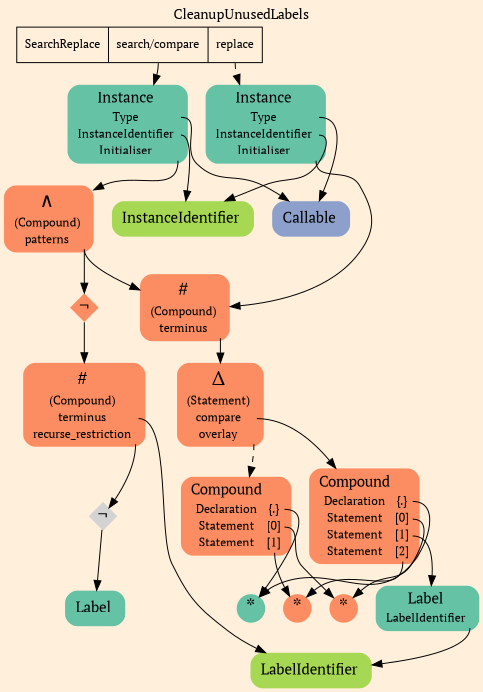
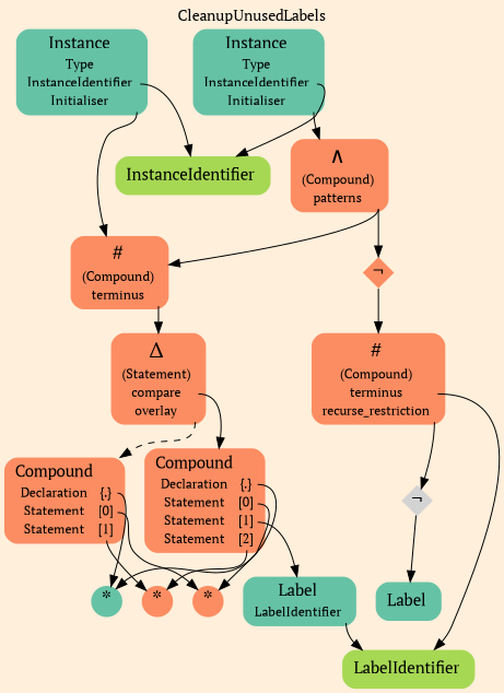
  digraph {
    bgcolor=antiquewhite1
    color=black
    fontcolor=black
    fontname="PT Serif"
    label=CleanupUnusedLabels
    labelloc=t
    rankdir=TB
    ranksep=0.3
    node [fillcolor="/set28/2" fontcolor=black fontname="PT Serif" fontsize=12 shape=plaintext style="rounded,filled"]
    edge [color=black fontcolor=black fontname="PT Serif" tailport=port1]
-   n1 [color=black fillcolor=antiquewhite1 label="<fixed> SearchReplace | <port0> search/compare | <port1> replace" shape=record style=filled]
    n2 [fillcolor="/set28/1" label=<<TABLE BORDER="0" CELLBORDER="0" CELLSPACING="0">      <TR><TD><FONT POINT-SIZE="15" COLOR="black">Instance</FONT></TD><TD></TD></TR>      <TR><TD><FONT POINT-SIZE="12" COLOR="black">Type</FONT></TD><TD PORT="port0"></TD></TR>      <TR><TD><FONT POINT-SIZE="12" COLOR="black">InstanceIdentifier</FONT></TD><TD PORT="port1"></TD></TR>      <TR><TD><FONT POINT-SIZE="12" COLOR="black">Initialiser</FONT></TD><TD PORT="port2"></TD></TR>     </TABLE>>]
    n3 [fillcolor="/set28/1" label=<<TABLE BORDER="0" CELLBORDER="0" CELLSPACING="0">      <TR><TD><FONT POINT-SIZE="15" COLOR="black">Instance</FONT></TD><TD></TD></TR>      <TR><TD><FONT POINT-SIZE="12" COLOR="black">Type</FONT></TD><TD PORT="port0"></TD></TR>      <TR><TD><FONT POINT-SIZE="12" COLOR="black">InstanceIdentifier</FONT></TD><TD PORT="port1"></TD></TR>      <TR><TD><FONT POINT-SIZE="12" COLOR="black">Initialiser</FONT></TD><TD PORT="port2"></TD></TR>     </TABLE>>]
-   n4 [fillcolor="/set28/3" label=<<TABLE BORDER="0" CELLBORDER="0" CELLSPACING="0">      <TR><TD><FONT POINT-SIZE="15" COLOR="black">Callable</FONT></TD><TD></TD></TR>     </TABLE>>]
    n5 [fillcolor="/set28/5" label=<<TABLE BORDER="0" CELLBORDER="0" CELLSPACING="0">      <TR><TD><FONT POINT-SIZE="15" COLOR="black">InstanceIdentifier</FONT></TD><TD></TD></TR>     </TABLE>>]
    n6 [label=<<TABLE BORDER="0" CELLBORDER="0" CELLSPACING="0">      <TR><TD><FONT POINT-SIZE="20" COLOR="black">∧</FONT></TD><TD></TD></TR>      <TR><TD><FONT POINT-SIZE="12" COLOR="black">(Compound)</FONT></TD><TD PORT="port0"></TD></TR>      <TR><TD><FONT POINT-SIZE="12" COLOR="black">patterns</FONT></TD><TD PORT="port1"></TD></TR>     </TABLE>>]
    n7 [label=<<TABLE BORDER="0" CELLBORDER="0" CELLSPACING="0">      <TR><TD><FONT POINT-SIZE="20" COLOR="black">#</FONT></TD><TD></TD></TR>      <TR><TD><FONT POINT-SIZE="12" COLOR="black">(Compound)</FONT></TD><TD PORT="port0"></TD></TR>      <TR><TD><FONT POINT-SIZE="12" COLOR="black">terminus</FONT></TD><TD PORT="port1"></TD></TR>     </TABLE>>]
    n8 [fixedsize=true height=0.4 label=<<FONT POINT-SIZE="20" COLOR="black">¬</FONT>> penwidth=0.0 shape=diamond style=filled width=0.4]
    n9 [label=<<TABLE BORDER="0" CELLBORDER="0" CELLSPACING="0">      <TR><TD><FONT POINT-SIZE="20" COLOR="black">Δ</FONT></TD><TD></TD></TR>      <TR><TD><FONT POINT-SIZE="12" COLOR="black">(Statement)</FONT></TD><TD PORT="port0"></TD></TR>      <TR><TD><FONT POINT-SIZE="12" COLOR="black">compare</FONT></TD><TD PORT="port1"></TD></TR>      <TR><TD><FONT POINT-SIZE="12" COLOR="black">overlay</FONT></TD><TD PORT="port2"></TD></TR>     </TABLE>>]
    n10 [label=<<TABLE BORDER="0" CELLBORDER="0" CELLSPACING="0">      <TR><TD><FONT POINT-SIZE="20" COLOR="black">#</FONT></TD><TD></TD></TR>      <TR><TD><FONT POINT-SIZE="12" COLOR="black">(Compound)</FONT></TD><TD PORT="port0"></TD></TR>      <TR><TD><FONT POINT-SIZE="12" COLOR="black">terminus</FONT></TD><TD PORT="port1"></TD></TR>      <TR><TD><FONT POINT-SIZE="12" COLOR="black">recurse_restriction</FONT></TD><TD PORT="port2"></TD></TR>     </TABLE>>]
    n11 [label=<<TABLE BORDER="0" CELLBORDER="0" CELLSPACING="0">      <TR><TD><FONT POINT-SIZE="15" COLOR="black">Compound</FONT></TD><TD></TD></TR>      <TR><TD><FONT POINT-SIZE="12" COLOR="black">Declaration</FONT></TD><TD PORT="port0"><FONT POINT-SIZE="12" COLOR="black">{.}</FONT></TD></TR>      <TR><TD><FONT POINT-SIZE="12" COLOR="black">Statement</FONT></TD><TD PORT="port1"><FONT POINT-SIZE="12" COLOR="black">[0]</FONT></TD></TR>      <TR><TD><FONT POINT-SIZE="12" COLOR="black">Statement</FONT></TD><TD PORT="port2"><FONT POINT-SIZE="12" COLOR="black">[1]</FONT></TD></TR>      <TR><TD><FONT POINT-SIZE="12" COLOR="black">Statement</FONT></TD><TD PORT="port3"><FONT POINT-SIZE="12" COLOR="black">[2]</FONT></TD></TR>     </TABLE>>]
    n12 [label=<<TABLE BORDER="0" CELLBORDER="0" CELLSPACING="0">      <TR><TD><FONT POINT-SIZE="15" COLOR="black">Compound</FONT></TD><TD></TD></TR>      <TR><TD><FONT POINT-SIZE="12" COLOR="black">Declaration</FONT></TD><TD PORT="port0"><FONT POINT-SIZE="12" COLOR="black">{.}</FONT></TD></TR>      <TR><TD><FONT POINT-SIZE="12" COLOR="black">Statement</FONT></TD><TD PORT="port1"><FONT POINT-SIZE="12" COLOR="black">[0]</FONT></TD></TR>      <TR><TD><FONT POINT-SIZE="12" COLOR="black">Statement</FONT></TD><TD PORT="port2"><FONT POINT-SIZE="12" COLOR="black">[1]</FONT></TD></TR>     </TABLE>>]
    n13 [fillcolor="/set28/1" fixedsize=true height=0.4 label=<<FONT POINT-SIZE="20" COLOR="black">*</FONT>> penwidth=0.0 shape=circle style=filled width=0.4]
    n14 [fixedsize=true height=0.4 label=<<FONT POINT-SIZE="20" COLOR="black">*</FONT>> penwidth=0.0 shape=circle style=filled width=0.4]
    n15 [fillcolor="/set28/1" label=<<TABLE BORDER="0" CELLBORDER="0" CELLSPACING="0">      <TR><TD><FONT POINT-SIZE="15" COLOR="black">Label</FONT></TD><TD></TD></TR>      <TR><TD><FONT POINT-SIZE="12" COLOR="black">LabelIdentifier</FONT></TD><TD PORT="port0"></TD></TR>     </TABLE>>]
    n16 [fixedsize=true height=0.4 label=<<FONT POINT-SIZE="20" COLOR="black">*</FONT>> penwidth=0.0 shape=circle style=filled width=0.4]
    n17 [fillcolor="/set28/5" label=<<TABLE BORDER="0" CELLBORDER="0" CELLSPACING="0">      <TR><TD><FONT POINT-SIZE="15" COLOR="black">LabelIdentifier</FONT></TD><TD></TD></TR>     </TABLE>>]
    n18 [fixedsize=true height=0.4 label=<<FONT POINT-SIZE="20" COLOR="black">¬</FONT>> penwidth=0.0 shape=diamond style=filled width=0.4 fillcolor=""]
    n19 [fillcolor="/set28/1" label=<<TABLE BORDER="0" CELLBORDER="0" CELLSPACING="0">      <TR><TD><FONT POINT-SIZE="15" COLOR="black">Label</FONT></TD><TD></TD></TR>     </TABLE>>]
-   n1 -> n2 [tailport=port0]
-   n1 -> n3 [style=dashed]
-   n2 -> n4 [tailport=port0]
    n2 -> n5
    n2 -> n6 [tailport=port2]
-   n3 -> n4 [tailport=port0]
    n3 -> n5
    n3 -> n7 [tailport=port2]
    n6 -> n7
    n6 -> n8
    n7 -> n9
    n8 -> n10
    n9 -> n11
    n9 -> n12 [style=dashed tailport=port2]
    n10 -> n17
    n10 -> n18 [tailport=port2]
    n11 -> n13 [tailport=port0]
    n11 -> n14
    n11 -> n15 [tailport=port2]
    n11 -> n16 [tailport=port3]
    n12 -> n13 [tailport=port0]
    n12 -> n14
    n12 -> n16 [tailport=port2]
    n15 -> n17 [tailport=port0]
    n18 -> n19
  }
